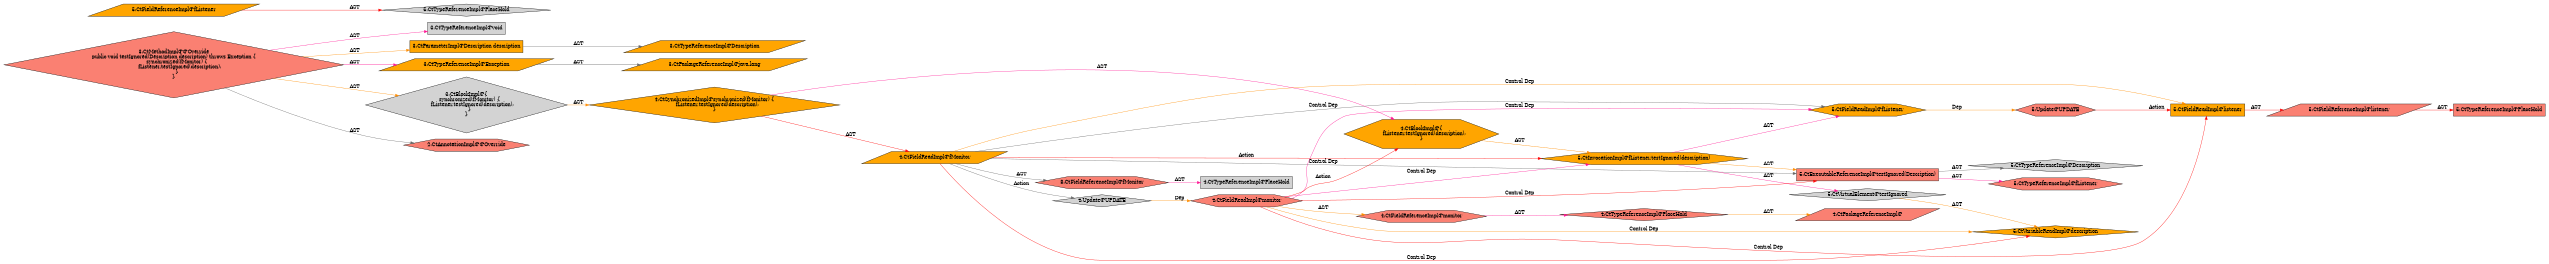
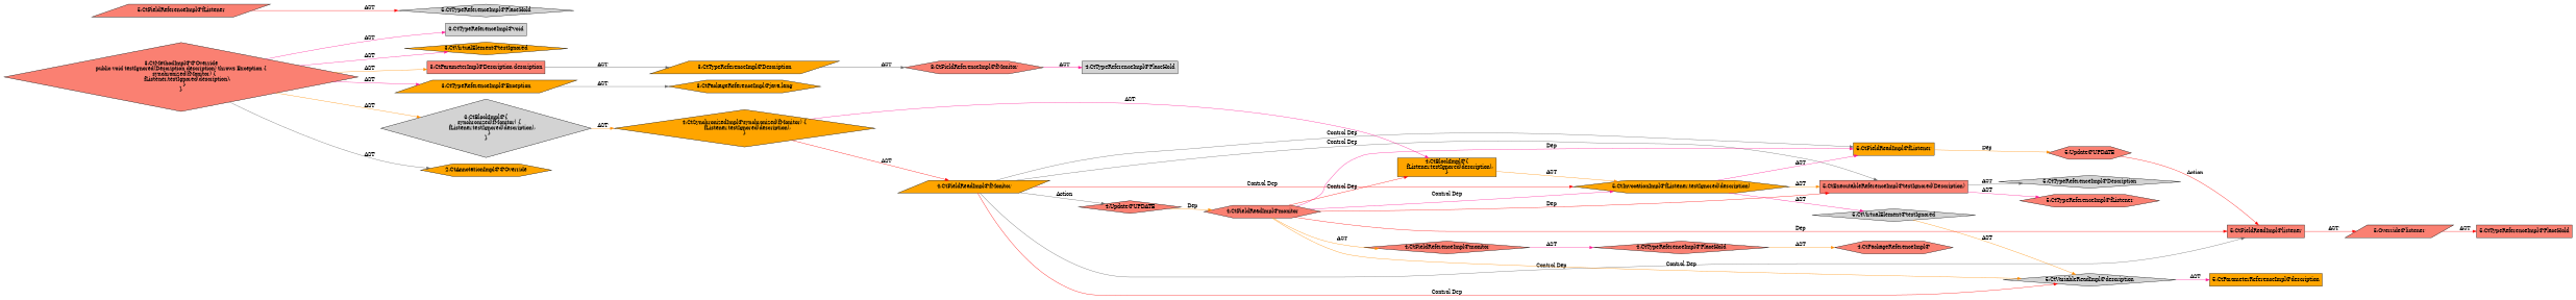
  digraph {
    rankdir=LR
    node [fillcolor=salmon shape=diamond style=filled]
    edge [color=deeppink]
    n1 [fillcolor=lightgrey label="3:CtTypeReferenceImpl@void" shape=box]
-   n3 [fillcolor=orange label="3:CtParameterImpl@Description description" shape=box]
+   n2 [fillcolor=orange label="3:CtVirtualElement@testIgnored"]
+   n3 [label="3:CtParameterImpl@Description description" shape=box]
    n4 [fillcolor=orange label="3:CtTypeReferenceImpl@Description" shape=parallelogram]
    n5 [fillcolor=orange label="3:CtTypeReferenceImpl@Exception" shape=parallelogram]
-   n6 [fillcolor=orange label="3:CtPackageReferenceImpl@java.lang" shape=parallelogram]
+   n6 [fillcolor=orange label="3:CtPackageReferenceImpl@java.lang" shape=hexagon]
    n7 [label="8:CtFieldReferenceImpl@fMonitor" shape=hexagon]
    n8 [fillcolor=lightgrey label="4:CtTypeReferenceImpl@PlaceHold" shape=box]
    n9 [fillcolor=orange label="4:CtFieldReadImpl@fMonitor" shape=parallelogram]
    n10 [label="5:CtExecutableReferenceImpl@testIgnored(Description)" shape=box]
-   n11 [fillcolor=orange label="5:CtFieldReadImpl@fListener" shape=hexagon]
-   n12 [fillcolor=orange label="5:CtVariableReadImpl@description"]
+   n11 [fillcolor=orange label="5:CtFieldReadImpl@fListener" shape=box]
+   n12 [fillcolor=lightgrey label="5:CtVariableReadImpl@description"]
    n13 [fillcolor=orange label="5:CtInvocationImpl@fListener.testIgnored(description)" shape=hexagon]
-   n14 [fillcolor=lightgrey label="4:Update@UPDATE"]
-   n15 [fillcolor=orange label="5:CtFieldReadImpl@listener" shape=box]
+   n14 [label="4:Update@UPDATE"]
+   n15 [label="5:CtFieldReadImpl@listener" shape=box]
    n16 [label="5:CtTypeReferenceImpl@fListener" shape=hexagon]
    n17 [fillcolor=lightgrey label="5:CtTypeReferenceImpl@Description"]
    n18 [label="5:Update@UPDATE" shape=hexagon]
+   n19 [fillcolor=orange label="5:CtParameterReferenceImpl@description" shape=box]
    n20 [fillcolor=lightgrey label="5:CtVirtualElement@testIgnored"]
-   n21 [fillcolor=orange label="4:CtBlockImpl@\{\n    fListener.testIgnored(description);\n\}" shape=hexagon]
+   n21 [fillcolor=orange label="4:CtBlockImpl@\{\n    fListener.testIgnored(description);\n\}" shape=box]
    n22 [label="4:CtFieldReadImpl@monitor" shape=hexagon]
-   n23 [label="5:CtFieldReferenceImpl@listener" shape=parallelogram]
-   n24 [fillcolor=orange label="5:CtFieldReferenceImpl@fListener" shape=parallelogram]
+   n23 [label="5:Override@listener" shape=parallelogram]
+   n24 [label="5:CtFieldReferenceImpl@fListener" shape=parallelogram]
    n25 [fillcolor=lightgrey label="5:CtTypeReferenceImpl@PlaceHold"]
    n26 [fillcolor=orange label="4:CtSynchronizedImpl@synchronized(fMonitor) \{\n    fListener.testIgnored(description);\n\}"]
    n27 [fillcolor=lightgrey label="3:CtBlockImpl@\{\n    synchronized(fMonitor) \{\n        fListener.testIgnored(description);\n    \}\n\}"]
    n28 [label="3:CtMethodImpl@@Override\npublic void testIgnored(Description description) throws Exception \{\n    synchronized(fMonitor) \{\n        fListener.testIgnored(description);\n    \}\n\}"]
-   n29 [label="2:CtAnnotationImpl@@Override" shape=hexagon]
-   n30 [label="4:CtFieldReferenceImpl@monitor" shape=hexagon]
-   n31 [label="4:CtPackageReferenceImpl@" shape=parallelogram]
+   n29 [fillcolor=orange label="2:CtAnnotationImpl@@Override" shape=hexagon]
+   n30 [label="4:CtFieldReferenceImpl@monitor"]
+   n31 [label="4:CtPackageReferenceImpl@" shape=hexagon]
    n32 [label="4:CtTypeReferenceImpl@PlaceHold"]
    n33 [label="5:CtTypeReferenceImpl@PlaceHold" shape=box]
    n3 -> n4 [color=gray40 label=AST]
    n5 -> n6 [color=gray40 label=AST]
    n7 -> n8 [label=AST]
-   n9 -> n7 [color=gray40 label=AST]
+   n4 -> n7 [color=gray40 label=AST]
    n9 -> n10 [color=gray40 label="Control Dep"]
    n9 -> n11 [color=gray40 label="Control Dep"]
    n9 -> n12 [color=red label="Control Dep"]
-   n9 -> n13 [color=red label=Action]
+   n9 -> n13 [color=red label="Control Dep"]
    n9 -> n14 [color=gray40 label=Action]
-   n9 -> n15 [color=darkorange label="Control Dep"]
+   n9 -> n15 [color=gray40 label="Control Dep"]
    n10 -> n16 [label=AST]
    n10 -> n17 [color=gray40 label=AST]
    n11 -> n18 [color=darkorange label=Dep]
+   n12 -> n19 [label=AST]
    n13 -> n10 [color=darkorange label=AST]
    n13 -> n11 [label=AST]
    n13 -> n20 [label=AST]
    n14 -> n22 [color=darkorange label=Dep]
    n15 -> n23 [color=red label=AST]
    n18 -> n15 [color=red label=Action]
    n20 -> n12 [color=darkorange label=AST]
    n21 -> n13 [color=darkorange label=AST]
-   n22 -> n10 [color=red label="Control Dep"]
-   n22 -> n11 [label="Control Dep"]
+   n22 -> n10 [color=red label=Dep]
+   n22 -> n11 [label=Dep]
    n22 -> n12 [color=darkorange label="Control Dep"]
    n22 -> n13 [label="Control Dep"]
-   n22 -> n15 [color=red label="Control Dep"]
-   n22 -> n21 [color=red label=Action]
+   n22 -> n15 [color=red label=Dep]
+   n22 -> n21 [color=red label="Control Dep"]
    n22 -> n30 [color=darkorange label=AST]
    n23 -> n33 [color=red label=AST]
    n24 -> n25 [color=red label=AST]
    n26 -> n9 [color=red label=AST]
    n26 -> n21 [label=AST]
    n27 -> n26 [color=darkorange label=AST]
    n28 -> n1 [label=AST]
+   n28 -> n2 [label=AST]
    n28 -> n3 [color=darkorange label=AST]
    n28 -> n5 [label=AST]
    n28 -> n27 [color=darkorange label=AST]
    n28 -> n29 [color=gray40 label=AST]
    n30 -> n32 [label=AST]
    n32 -> n31 [color=darkorange label=AST]
  }
